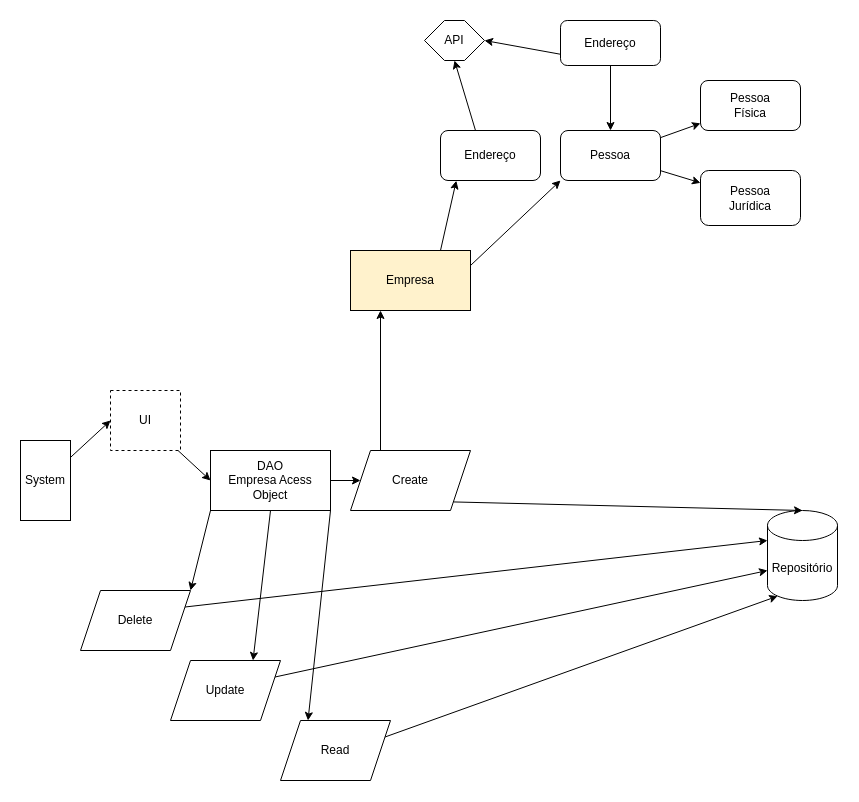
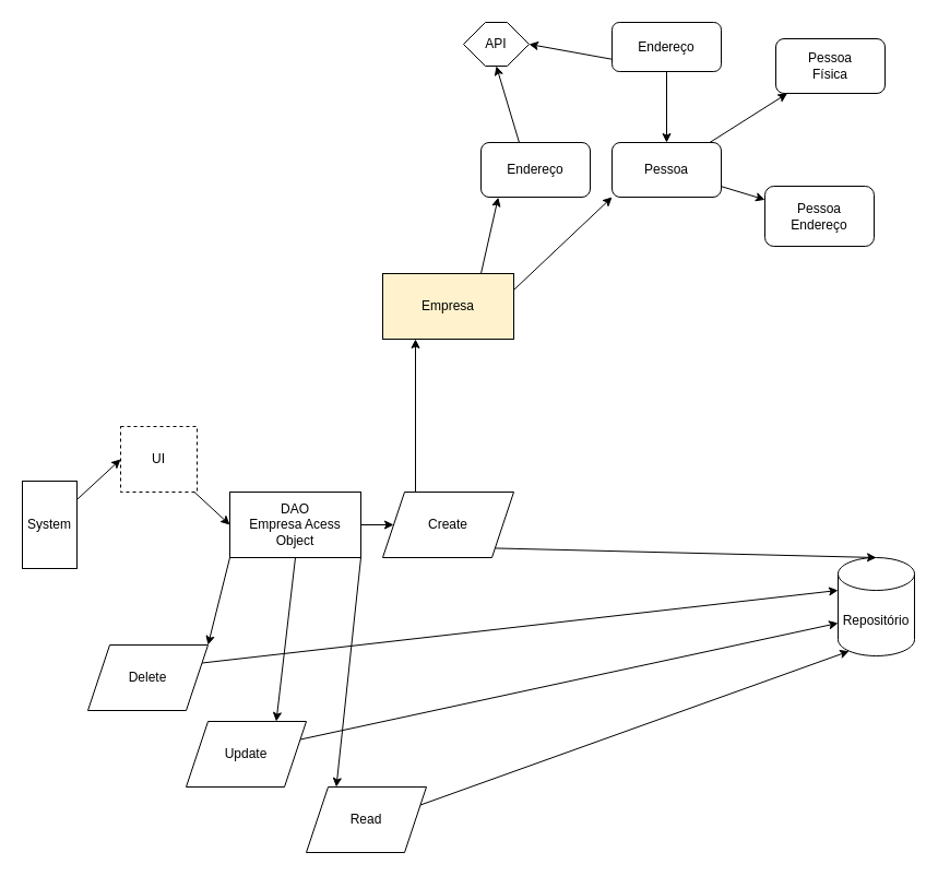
  <mxCell id="0" />
  <mxCell id="1" parent="0" />
  <mxCell id="2" style="edgeStyle=none;html=1;entryX=0;entryY=0.5;entryDx=0;entryDy=0;" parent="1" source="3" target="35" edge="1"><mxGeometry relative="1" as="geometry" /></mxCell>
  <mxCell id="3" value="System" style="rounded=0;whiteSpace=wrap;html=1;" parent="1" vertex="1"><mxGeometry x="20" y="440" width="50" height="80" as="geometry" /></mxCell>
  <mxCell id="4" style="edgeStyle=none;html=1;entryX=0;entryY=0.5;entryDx=0;entryDy=0;" parent="1" source="8" target="19" edge="1"><mxGeometry relative="1" as="geometry" /></mxCell>
  <mxCell id="5" style="edgeStyle=none;html=1;exitX=0;exitY=1;exitDx=0;exitDy=0;entryX=1;entryY=0;entryDx=0;entryDy=0;" parent="1" source="8" target="14" edge="1"><mxGeometry relative="1" as="geometry" /></mxCell>
  <mxCell id="6" style="edgeStyle=none;html=1;exitX=0.5;exitY=1;exitDx=0;exitDy=0;entryX=0.75;entryY=0;entryDx=0;entryDy=0;" parent="1" source="8" target="11" edge="1"><mxGeometry relative="1" as="geometry" /></mxCell>
  <mxCell id="7" style="edgeStyle=none;html=1;exitX=1;exitY=1;exitDx=0;exitDy=0;entryX=0.25;entryY=0;entryDx=0;entryDy=0;" parent="1" source="8" target="16" edge="1"><mxGeometry relative="1" as="geometry" /></mxCell>
  <mxCell id="8" value="DAO&lt;br&gt;Empresa Acess Object" style="rounded=0;whiteSpace=wrap;html=1;" parent="1" vertex="1"><mxGeometry x="210" y="450" width="120" height="60" as="geometry" /></mxCell>
  <mxCell id="9" value="Repositório" style="shape=cylinder3;whiteSpace=wrap;html=1;boundedLbl=1;backgroundOutline=1;size=15;" parent="1" vertex="1"><mxGeometry x="767" y="510" width="70" height="90" as="geometry" /></mxCell>
  <mxCell id="10" style="edgeStyle=none;html=1;exitX=1;exitY=0.25;exitDx=0;exitDy=0;entryX=0;entryY=0;entryDx=0;entryDy=60;entryPerimeter=0;" parent="1" source="11" target="9" edge="1"><mxGeometry relative="1" as="geometry" /></mxCell>
  <mxCell id="11" value="Update" style="shape=parallelogram;perimeter=parallelogramPerimeter;whiteSpace=wrap;html=1;fixedSize=1;" parent="1" vertex="1"><mxGeometry x="170" y="660" width="110" height="60" as="geometry" /></mxCell>
  <mxCell id="12" style="edgeStyle=none;html=1;exitX=0.75;exitY=0;exitDx=0;exitDy=0;" parent="1" source="14" edge="1"><mxGeometry relative="1" as="geometry"><mxPoint x="180" y="600.471" as="targetPoint" /></mxGeometry></mxCell>
  <mxCell id="13" style="edgeStyle=none;html=1;exitX=1;exitY=0.25;exitDx=0;exitDy=0;entryX=0;entryY=0;entryDx=0;entryDy=30;entryPerimeter=0;" parent="1" source="14" target="9" edge="1"><mxGeometry relative="1" as="geometry" /></mxCell>
  <mxCell id="14" value="Delete" style="shape=parallelogram;perimeter=parallelogramPerimeter;whiteSpace=wrap;html=1;fixedSize=1;" parent="1" vertex="1"><mxGeometry x="80" y="590" width="110" height="60" as="geometry" /></mxCell>
  <mxCell id="15" style="edgeStyle=none;html=1;exitX=1;exitY=0.25;exitDx=0;exitDy=0;entryX=0.145;entryY=1;entryDx=0;entryDy=-4.35;entryPerimeter=0;" parent="1" source="16" target="9" edge="1"><mxGeometry relative="1" as="geometry" /></mxCell>
  <mxCell id="16" value="Read" style="shape=parallelogram;perimeter=parallelogramPerimeter;whiteSpace=wrap;html=1;fixedSize=1;" parent="1" vertex="1"><mxGeometry x="280" y="720" width="110" height="60" as="geometry" /></mxCell>
  <mxCell id="17" style="edgeStyle=none;html=1;exitX=1;exitY=1;exitDx=0;exitDy=0;entryX=0.5;entryY=0;entryDx=0;entryDy=0;entryPerimeter=0;" parent="1" source="19" target="9" edge="1"><mxGeometry relative="1" as="geometry" /></mxCell>
  <mxCell id="18" style="edgeStyle=none;html=1;exitX=0.25;exitY=0;exitDx=0;exitDy=0;entryX=0.25;entryY=1;entryDx=0;entryDy=0;" parent="1" source="19" target="26" edge="1"><mxGeometry relative="1" as="geometry" /></mxCell>
  <mxCell id="19" value="Create" style="shape=parallelogram;perimeter=parallelogramPerimeter;whiteSpace=wrap;html=1;fixedSize=1;" parent="1" vertex="1"><mxGeometry x="350" y="450" width="120" height="60" as="geometry" /></mxCell>
  <mxCell id="20" value="API" style="shape=hexagon;perimeter=hexagonPerimeter2;whiteSpace=wrap;html=1;fixedSize=1;" parent="1" vertex="1"><mxGeometry x="424" y="20" width="60" height="40" as="geometry" /></mxCell>
  <mxCell id="21" value="" style="edgeStyle=none;html=1;" parent="1" source="23" target="32" edge="1"><mxGeometry relative="1" as="geometry" /></mxCell>
  <mxCell id="22" value="" style="edgeStyle=none;html=1;" parent="1" source="23" target="33" edge="1"><mxGeometry relative="1" as="geometry" /></mxCell>
  <mxCell id="23" value="Pessoa" style="rounded=1;whiteSpace=wrap;html=1;" parent="1" vertex="1"><mxGeometry x="560" y="130" width="100" height="50" as="geometry" /></mxCell>
  <mxCell id="24" style="edgeStyle=none;html=1;exitX=0.75;exitY=0;exitDx=0;exitDy=0;entryX=0.158;entryY=1.004;entryDx=0;entryDy=0;entryPerimeter=0;" parent="1" source="26" target="31" edge="1"><mxGeometry relative="1" as="geometry" /></mxCell>
  <mxCell id="25" style="edgeStyle=none;html=1;exitX=1;exitY=0.25;exitDx=0;exitDy=0;entryX=0;entryY=1;entryDx=0;entryDy=0;" parent="1" source="26" target="23" edge="1"><mxGeometry relative="1" as="geometry" /></mxCell>
  <mxCell id="26" value="Empresa" style="rounded=0;whiteSpace=wrap;html=1;fillColor=#fff2cc;" parent="1" vertex="1"><mxGeometry x="350" y="250" width="120" height="60" as="geometry" /></mxCell>
  <mxCell id="27" style="edgeStyle=none;html=1;exitX=0.5;exitY=0;exitDx=0;exitDy=0;" parent="1" source="29" edge="1"><mxGeometry relative="1" as="geometry"><mxPoint x="610" y="130" as="targetPoint" /></mxGeometry></mxCell>
  <mxCell id="28" style="edgeStyle=none;html=1;exitX=0;exitY=0.75;exitDx=0;exitDy=0;entryX=1;entryY=0.5;entryDx=0;entryDy=0;" parent="1" source="29" target="20" edge="1"><mxGeometry relative="1" as="geometry" /></mxCell>
  <mxCell id="29" value="Endereço" style="rounded=1;whiteSpace=wrap;html=1;" parent="1" vertex="1"><mxGeometry x="560" y="20" width="100" height="45" as="geometry" /></mxCell>
  <mxCell id="30" style="edgeStyle=none;html=1;exitX=0.5;exitY=1;exitDx=0;exitDy=0;" parent="1" source="31" edge="1"><mxGeometry relative="1" as="geometry"><mxPoint x="454" y="60" as="targetPoint" /></mxGeometry></mxCell>
  <mxCell id="31" value="Endereço" style="rounded=1;whiteSpace=wrap;html=1;" parent="1" vertex="1"><mxGeometry x="440" y="130" width="100" height="50" as="geometry" /></mxCell>
- <mxCell id="32" value="Pessoa&lt;br&gt;Física" style="rounded=1;whiteSpace=wrap;html=1;" parent="1" vertex="1"><mxGeometry x="700" y="80" width="100" height="50" as="geometry" /></mxCell>
- <mxCell id="33" value="Pessoa&lt;br&gt;Jurídica" style="whiteSpace=wrap;html=1;rounded=1;" parent="1" vertex="1"><mxGeometry x="700" y="170" width="100" height="55" as="geometry" /></mxCell>
+ <mxCell id="32" value="Pessoa&lt;br&gt;Física" style="rounded=1;whiteSpace=wrap;html=1;" parent="1" vertex="1"><mxGeometry x="710" y="35" width="100" height="50" as="geometry" /></mxCell>
+ <mxCell id="33" value="Pessoa&lt;br&gt;Endereço" style="whiteSpace=wrap;html=1;rounded=1;" parent="1" vertex="1"><mxGeometry x="700" y="170" width="100" height="55" as="geometry" /></mxCell>
  <mxCell id="34" style="edgeStyle=none;html=1;entryX=0;entryY=0.5;entryDx=0;entryDy=0;" parent="1" source="35" target="8" edge="1"><mxGeometry relative="1" as="geometry" /></mxCell>
  <mxCell id="35" value="UI" style="rounded=0;whiteSpace=wrap;html=1;dashed=1;" parent="1" vertex="1"><mxGeometry x="110" y="390" width="70" height="60" as="geometry" /></mxCell>
